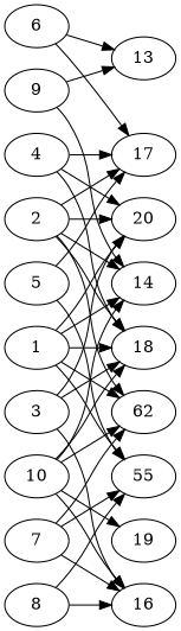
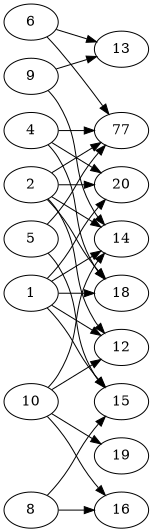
  digraph {
    rankdir=LR
    node [alpha=0.11]
    1 [expect_size=47719424]
-   12 [alpha=0.08 expect_size=43139072 label=62]
+   12 [alpha=0.08 expect_size=43139072]
    14 [alpha=0.06 expect_size=49707008]
-   15 [alpha=0.16 expect_size=46272512 label=55]
+   15 [alpha=0.16 expect_size=46272512]
    18 [alpha=0.09 expect_size=32032768]
    20 [alpha=0.10 expect_size=15714304]
    2 [expect_size=6107136]
-   17 [expect_size=40000512]
-   3 [alpha=0.12 expect_size=50290688]
+   17 [expect_size=40000512 label=77]
    16 [alpha=0.01 expect_size=12394496]
    4 [alpha=0.19 expect_size=6360064]
    5 [alpha=0.06 expect_size=20983808]
    6 [alpha=0.12 expect_size=8101888]
    13 [alpha=0.19 expect_size=20939776]
-   7 [alpha=0.17 expect_size=19247104]
    8 [alpha=0.17 expect_size=11140096]
    9 [alpha=0.16 expect_size=43521024]
    10 [alpha=0.14 expect_size=28253184]
    19 [alpha=0.17 expect_size=25619456]
    1 -> 12
    1 -> 14
    1 -> 15
    1 -> 18
    1 -> 20
    2 -> 12
    2 -> 14
    2 -> 18
    2 -> 20
    2 -> 17
-   3 -> 18
-   3 -> 20
-   3 -> 16
    4 -> 18
    4 -> 20
    4 -> 17
    5 -> 15
    5 -> 17
    6 -> 17
    6 -> 13
-   7 -> 12
-   7 -> 15
-   7 -> 16
    8 -> 15
    8 -> 16
    9 -> 14
    9 -> 13
    10 -> 12
    10 -> 14
-   10 -> 18
    10 -> 16
    10 -> 19
  }
